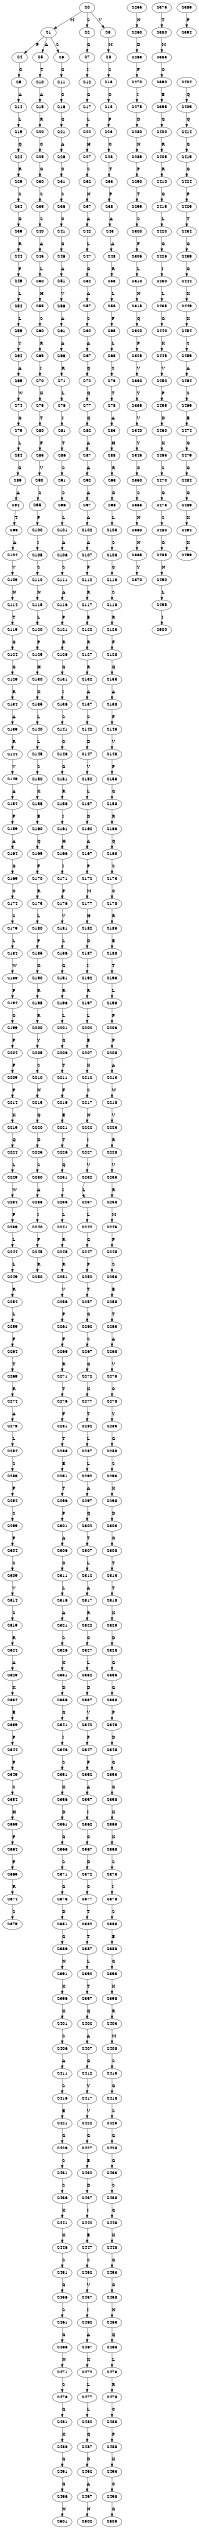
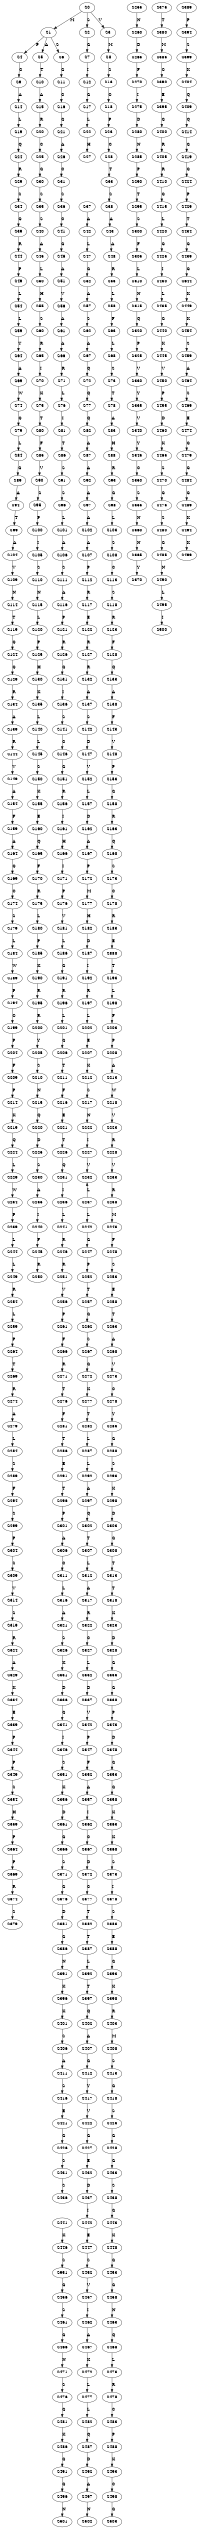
  strict digraph {
    S0
    S1
    S2
    S3
    S4
    S5
    S6
    S7
    S8
    S9
    S10
    S11
    S12
    S13
    S14
    S15
    S16
    S17
    S18
    S19
    S20
    S21
    S22
    S23
    S24
    S25
    S26
    S27
    S28
    S29
    S30
    S31
-   S32
    S33
    S34
    S35
    S36
    S37
    S38
    S39
    S40
    S41
    S42
    S43
    S44
    S45
    S46
    S47
    S48
    S49
    S50
    S51
    S52
    S53
    S54
    S55
    S56
    S57
    S58
    S59
    S60
    S61
    S62
    S63
    S64
    S65
    S66
    S67
    S68
    S69
    S70
    S71
    S72
    S73
    S74
    S75
    S76
    S77
    S78
    S79
    S80
    S81
    S82
    S83
    S84
    S85
    S86
    S87
    S88
    S89
    S90
    S91
    S92
    S93
    S94
    S95
    S96
    S97
    S98
    S99
    S100
    S101
    S102
    S103
    S104
    S105
    S106
    S107
    S108
    S109
    S110
    S111
    S112
    S113
    S114
    S115
    S116
    S117
    S118
    S119
    S120
    S121
    S122
    S123
    S124
    S125
    S126
    S127
    S128
    S129
    S130
    S131
    S132
    S133
    S134
    S135
    S136
    S137
    S138
    S139
    S140
    S141
    S142
    S143
    S144
    S145
    S146
    S147
    S148
    S149
    S150
    S151
    S152
    S153
    S154
    S155
    S156
    S157
    S158
    S159
    S160
    S161
    S162
    S163
    S164
    S165
    S166
    S167
    S168
    S169
    S170
    S171
    S172
    S173
    S174
    S175
    S176
    S177
    S178
    S179
    S180
    S181
    S182
    S183
    S184
    S185
    S186
    S187
-   S188
+   S188 [label=S888]
    S189
    S190
    S191
    S192
    S193
    S194
    S195
    S196
    S197
    S198
    S199
    S200
    S201
    S202
    S203
    S204
    S205
    S206
    S207
    S208
    S209
    S210
    S211
    S212
    S213
    S214
    S215
    S216
    S217
    S218
    S219
    S220
    S221
    S222
    S223
    S224
    S225
    S226
    S227
    S228
    S229
    S230
    S231
    S232
    S233
    S234
    S235
    S236
    S237
    S238
    S239
    S240
    S241
    S242
    S243
    S244
    S245
    S246
    S247
    S248
    S249
    S250
    S251
    S252
    S253
    S254
    S256
    S257
    S258
    S259
    S255
    S260
    S261
    S262
    S263
    S264
    S265
    S266
    S267
    S268
    S269
    S270
    S271
    S272
    S273
    S274
    S275
    S276
    S277
    S278
    S279
    S280
    S281
    S282
    S283
    S284
    S285
    S286
    S287
    S288
    S289
    S290
    S291
    S292
    S293
    S294
    S295
    S296
    S297
    S298
    S299
    S300
    S301
    S302
    S303
    S304
    S305
    S306
    S307
    S308
    S309
    S310
    S311
    S312
    S313
    S314
    S315
    S316
    S317
    S318
    S319
    S320
    S321
    S322
    S323
    S324
    S325
    S326
    S327
    S328
    S329
    S330
    S331
    S332
    S333
    S334
    S335
    S336
    S337
    S338
    S339
    S340
    S341
    S342
    S343
    S344
    S345
    S346
    S347
    S348
    S349
    S350
    S351
    S352
    S353
    S354
    S355
    S356
    S357
    S358
    S359
    S360
    S361
    S362
    S363
    S364
    S365
    S366
    S367
    S368
    S369
    S370
    S371
    S372
    S373
    S374
    S376
    S377
    S378
    S379
    S375
    S380
    S381
    S382
    S383
    S385
    S386
    S387
    S388
    S390
    S391
    S392
    S393
    S389
    S394
    S395
    S396
    S397
    S398
+   S399
    S400
    S401
    S402
    S403
    S404
    S405
    S406
    S407
    S408
    S409
    S410
    S411
    S412
    S413
    S414
    S415
    S416
    S417
    S418
    S419
    S420
    S421
    S422
    S423
    S424
    S425
    S426
    S427
    S428
    S429
    S430
    S431
    S432
    S433
    S434
    S435
    S436
    S437
    S438
    S439
    S440
    S441
    S442
    S443
-   S444
+   S444 [label=S644]
    S445
    S446
    S447
    S448
    S449
    S450
-   S451
+   S451 [label=S951]
    S452
    S453
    S454
    S455
    S456
    S457
    S458
    S459
    S460
    S461
    S462
    S463
    S464
    S465
    S466
    S467
    S468
    S469
    S470
    S471
    S472
    S473
    S474
    S475
    S476
    S477
    S478
    S479
    S480
    S481
    S482
    S483
    S484
    S485
    S486
    S487
    S488
    S489
    S490
    S491
    S492
    S493
    S494
    S495
    S496
    S497
    S498
    S499
    S500
    S501
    S502
    S503
    S0 -> S1 [label=M]
    S0 -> S2 [label=S]
    S0 -> S3 [label=V]
    S1 -> S4 [label=P]
    S1 -> S5 [label=A]
    S1 -> S6 [label=S]
    S2 -> S7 [label=G]
    S3 -> S8 [label=M]
    S4 -> S9 [label=C]
    S5 -> S10 [label=T]
    S6 -> S11 [label=G]
    S7 -> S12 [label=I]
    S8 -> S13 [label=S]
    S9 -> S14 [label=A]
    S10 -> S15 [label=A]
    S11 -> S16 [label=C]
    S12 -> S17 [label=G]
    S13 -> S18 [label=C]
    S14 -> S19 [label=L]
    S15 -> S20 [label=R]
    S16 -> S21 [label=G]
    S17 -> S22 [label=L]
    S18 -> S23 [label=P]
    S19 -> S24 [label=Q]
    S20 -> S25 [label=C]
    S21 -> S26 [label=A]
    S22 -> S27 [label=H]
    S23 -> S28 [label=C]
    S24 -> S29 [label=R]
    S25 -> S30 [label=G]
    S26 -> S31 [label=C]
-   S27 -> S32 [label=S]
    S28 -> S33 [label=T]
    S29 -> S34 [label=S]
    S30 -> S35 [label=S]
    S31 -> S36 [label=S]
-   S32 -> S37 [label=N]
-   S33 -> S38 [label=P]
+   S33 -> S38 [label=S]
    S34 -> S39 [label=G]
    S35 -> S40 [label=S]
    S36 -> S41 [label=C]
    S37 -> S42 [label=A]
    S38 -> S43 [label=A]
    S39 -> S44 [label=R]
    S40 -> S45 [label=A]
    S41 -> S46 [label=G]
    S42 -> S47 [label=L]
    S43 -> S48 [label=A]
    S44 -> S49 [label=P]
    S45 -> S50 [label=L]
    S46 -> S51 [label=A]
    S47 -> S52 [label=G]
    S48 -> S53 [label=R]
    S49 -> S54 [label=L]
    S50 -> S55 [label=H]
    S51 -> S56 [label=V]
    S52 -> S57 [label=A]
    S53 -> S58 [label=L]
    S54 -> S59 [label=L]
    S55 -> S60 [label=S]
    S56 -> S61 [label=A]
    S57 -> S62 [label=S]
    S58 -> S63 [label=F]
    S59 -> S64 [label=Y]
    S60 -> S65 [label=R]
    S61 -> S66 [label=A]
    S62 -> S67 [label=A]
    S63 -> S68 [label=L]
    S64 -> S69 [label=A]
    S65 -> S70 [label=I]
    S66 -> S71 [label=R]
    S67 -> S72 [label=Q]
    S68 -> S73 [label=S]
    S69 -> S74 [label=W]
    S70 -> S75 [label=K]
    S71 -> S76 [label=L]
    S72 -> S77 [label=Q]
    S73 -> S78 [label=T]
    S74 -> S79 [label=G]
    S75 -> S80 [label=T]
    S76 -> S81 [label=I]
    S77 -> S82 [label=Q]
    S78 -> S83 [label=A]
    S79 -> S84 [label=L]
    S80 -> S85 [label=F]
    S81 -> S86 [label=T]
    S82 -> S87 [label=A]
    S83 -> S88 [label=H]
    S84 -> S89 [label=G]
    S85 -> S90 [label=V]
    S86 -> S91 [label=S]
    S87 -> S92 [label=A]
    S88 -> S93 [label=R]
    S89 -> S94 [label=A]
    S90 -> S95 [label=S]
    S91 -> S96 [label=S]
    S92 -> S97 [label=A]
    S93 -> S98 [label=G]
    S94 -> S99 [label=T]
    S95 -> S100 [label=P]
    S96 -> S101 [label=L]
    S97 -> S102 [label=A]
    S98 -> S103 [label=L]
    S99 -> S104 [label=A]
    S100 -> S105 [label=I]
    S101 -> S106 [label=A]
    S102 -> S107 [label=A]
    S103 -> S108 [label=S]
    S104 -> S109 [label=V]
    S105 -> S110 [label=S]
    S106 -> S111 [label=S]
    S107 -> S112 [label=P]
    S108 -> S113 [label=C]
    S109 -> S114 [label=N]
    S110 -> S115 [label=N]
    S111 -> S116 [label=A]
    S112 -> S117 [label=R]
    S113 -> S118 [label=S]
    S114 -> S119 [label=T]
    S115 -> S120 [label=L]
    S116 -> S121 [label=P]
    S117 -> S122 [label=E]
    S118 -> S123 [label=R]
    S119 -> S124 [label=G]
    S120 -> S125 [label=P]
    S121 -> S126 [label=R]
    S122 -> S127 [label=R]
    S123 -> S128 [label=F]
    S124 -> S129 [label=G]
    S125 -> S130 [label=H]
    S126 -> S131 [label=G]
    S127 -> S132 [label=R]
    S128 -> S133 [label=Q]
    S129 -> S134 [label=R]
    S130 -> S135 [label=K]
    S131 -> S136 [label=I]
    S132 -> S137 [label=A]
    S133 -> S138 [label=A]
    S134 -> S139 [label=A]
    S135 -> S140 [label=L]
    S136 -> S141 [label=S]
    S137 -> S142 [label=S]
    S138 -> S143 [label=F]
    S139 -> S144 [label=R]
    S140 -> S145 [label=L]
    S141 -> S146 [label=C]
    S142 -> S147 [label=D]
    S143 -> S148 [label=V]
    S144 -> S149 [label=V]
    S145 -> S150 [label=S]
    S146 -> S151 [label=G]
    S147 -> S152 [label=V]
    S148 -> S153 [label=P]
    S149 -> S154 [label=A]
    S150 -> S155 [label=K]
    S151 -> S156 [label=R]
    S152 -> S157 [label=L]
    S153 -> S158 [label=G]
    S154 -> S159 [label=F]
    S155 -> S160 [label=E]
    S156 -> S161 [label=I]
    S157 -> S162 [label=D]
    S158 -> S163 [label=R]
    S159 -> S164 [label=A]
    S160 -> S165 [label=Q]
    S161 -> S166 [label=H]
    S162 -> S167 [label=A]
    S163 -> S168 [label=Q]
    S164 -> S169 [label=G]
    S165 -> S170 [label=F]
    S166 -> S171 [label=I]
    S167 -> S172 [label=P]
    S168 -> S173 [label=S]
    S169 -> S174 [label=C]
    S170 -> S175 [label=R]
    S171 -> S176 [label=P]
    S172 -> S177 [label=M]
    S173 -> S178 [label=C]
    S174 -> S179 [label=S]
    S175 -> S180 [label=L]
    S176 -> S181 [label=V]
    S177 -> S182 [label=H]
    S178 -> S183 [label=R]
    S179 -> S184 [label=L]
    S180 -> S185 [label=P]
    S181 -> S186 [label=L]
    S182 -> S187 [label=D]
    S183 -> S188 [label=E]
    S184 -> S189 [label=W]
    S185 -> S190 [label=K]
    S186 -> S191 [label=G]
    S187 -> S192 [label=I]
    S188 -> S193 [label=T]
    S189 -> S194 [label=P]
    S190 -> S195 [label=R]
    S191 -> S196 [label=R]
    S192 -> S197 [label=R]
    S193 -> S198 [label=L]
    S194 -> S199 [label=C]
    S195 -> S200 [label=R]
    S196 -> S201 [label=L]
    S197 -> S202 [label=L]
    S198 -> S203 [label=F]
    S199 -> S204 [label=P]
    S200 -> S205 [label=Y]
    S201 -> S206 [label=G]
    S202 -> S207 [label=E]
    S203 -> S208 [label=P]
    S204 -> S209 [label=F]
    S205 -> S210 [label=S]
    S206 -> S211 [label=T]
    S207 -> S212 [label=K]
    S208 -> S213 [label=A]
    S209 -> S214 [label=P]
    S210 -> S215 [label=N]
    S211 -> S216 [label=F]
    S212 -> S217 [label=S]
    S213 -> S218 [label=W]
    S214 -> S219 [label=K]
    S215 -> S220 [label=Q]
    S216 -> S221 [label=E]
    S217 -> S222 [label=N]
    S218 -> S223 [label=V]
    S219 -> S224 [label=Q]
    S220 -> S225 [label=D]
    S221 -> S226 [label=T]
    S222 -> S227 [label=I]
    S223 -> S228 [label=R]
    S224 -> S229 [label=L]
    S225 -> S230 [label=S]
    S226 -> S231 [label=Q]
    S227 -> S232 [label=V]
    S228 -> S233 [label=V]
    S229 -> S234 [label=W]
    S230 -> S235 [label=A]
    S231 -> S236 [label=I]
-   S232 -> S237 [label=L]
+   S237 -> S232 [label=L]
    S233 -> S238 [label=R]
    S234 -> S239 [label=P]
    S235 -> S240 [label=I]
    S236 -> S241 [label=L]
    S237 -> S242 [label=L]
    S238 -> S243 [label=M]
    S239 -> S244 [label=L]
    S240 -> S245 [label=F]
    S241 -> S246 [label=R]
    S242 -> S247 [label=G]
    S243 -> S248 [label=F]
    S244 -> S249 [label=L]
    S245 -> S250 [label=R]
    S246 -> S251 [label=R]
    S247 -> S252 [label=P]
    S248 -> S253 [label=S]
    S249 -> S254 [label=R]
    S251 -> S256 [label=V]
    S252 -> S257 [label=T]
    S253 -> S258 [label=E]
    S254 -> S259 [label=L]
    S256 -> S261 [label=P]
    S257 -> S262 [label=G]
    S258 -> S263 [label=T]
    S259 -> S264 [label=P]
    S255 -> S260 [label=N]
    S260 -> S265 [label=D]
    S261 -> S266 [label=F]
    S262 -> S267 [label=S]
    S263 -> S268 [label=A]
    S264 -> S269 [label=T]
    S265 -> S270 [label=F]
    S266 -> S271 [label=R]
    S267 -> S272 [label=G]
    S268 -> S273 [label=V]
    S269 -> S274 [label=R]
    S270 -> S275 [label=I]
    S271 -> S276 [label=T]
    S272 -> S277 [label=K]
    S273 -> S278 [label=C]
    S274 -> S279 [label=A]
    S275 -> S280 [label=D]
    S276 -> S281 [label=F]
    S277 -> S282 [label=T]
    S278 -> S283 [label=Y]
    S279 -> S284 [label=L]
    S280 -> S285 [label=N]
    S281 -> S286 [label=T]
    S282 -> S287 [label=L]
    S283 -> S288 [label=G]
    S284 -> S289 [label=S]
    S285 -> S290 [label=P]
    S286 -> S291 [label=E]
    S287 -> S292 [label=L]
    S288 -> S293 [label=S]
    S289 -> S294 [label=F]
    S290 -> S295 [label=T]
    S291 -> S296 [label=T]
    S292 -> S297 [label=A]
    S293 -> S298 [label=K]
    S294 -> S299 [label=S]
    S295 -> S300 [label=S]
    S296 -> S301 [label=P]
    S297 -> S302 [label=Q]
    S298 -> S303 [label=D]
    S299 -> S304 [label=P]
    S300 -> S305 [label=F]
    S301 -> S306 [label=A]
    S302 -> S307 [label=T]
    S303 -> S308 [label=G]
    S304 -> S309 [label=S]
    S305 -> S310 [label=L]
    S306 -> S311 [label=C]
    S307 -> S312 [label=L]
    S308 -> S313 [label=T]
    S309 -> S314 [label=V]
    S310 -> S315 [label=N]
    S311 -> S316 [label=L]
    S312 -> S317 [label=A]
    S313 -> S318 [label=T]
    S314 -> S319 [label=S]
    S315 -> S320 [label=Q]
    S316 -> S321 [label=A]
    S317 -> S322 [label=R]
    S318 -> S323 [label=K]
    S319 -> S324 [label=R]
    S320 -> S325 [label=P]
    S321 -> S326 [label=S]
    S322 -> S327 [label=C]
    S323 -> S328 [label=D]
    S324 -> S329 [label=A]
    S325 -> S330 [label=V]
    S326 -> S331 [label=K]
    S327 -> S332 [label=L]
    S328 -> S333 [label=G]
    S329 -> S334 [label=K]
    S330 -> S335 [label=Y]
    S331 -> S336 [label=D]
    S332 -> S337 [label=D]
    S333 -> S338 [label=G]
    S334 -> S339 [label=E]
    S335 -> S340 [label=V]
    S336 -> S341 [label=G]
    S337 -> S342 [label=V]
    S338 -> S343 [label=P]
    S339 -> S344 [label=P]
    S340 -> S345 [label=Y]
    S341 -> S346 [label=I]
    S342 -> S347 [label=P]
    S343 -> S348 [label=D]
    S344 -> S349 [label=P]
    S345 -> S350 [label=C]
    S346 -> S351 [label=S]
    S347 -> S352 [label=F]
    S348 -> S353 [label=G]
    S349 -> S354 [label=S]
    S350 -> S355 [label=S]
    S351 -> S356 [label=K]
    S352 -> S357 [label=A]
    S353 -> S358 [label=G]
    S354 -> S359 [label=H]
    S355 -> S360 [label=N]
    S356 -> S361 [label=D]
    S357 -> S362 [label=I]
    S358 -> S363 [label=K]
    S359 -> S364 [label=P]
    S360 -> S365 [label=N]
    S361 -> S366 [label=G]
    S362 -> S367 [label=C]
    S363 -> S368 [label=K]
    S364 -> S369 [label=P]
    S365 -> S370 [label=Y]
    S366 -> S371 [label=S]
    S367 -> S372 [label=D]
    S368 -> S373 [label=S]
    S369 -> S374 [label=R]
    S371 -> S376 [label=G]
    S372 -> S377 [label=C]
    S373 -> S378 [label=I]
    S374 -> S379 [label=S]
    S376 -> S381 [label=D]
    S377 -> S382 [label=T]
    S378 -> S383 [label=S]
    S375 -> S380 [label=T]
    S380 -> S385 [label=M]
    S381 -> S386 [label=G]
    S382 -> S387 [label=T]
    S383 -> S388 [label=E]
    S385 -> S390 [label=C]
    S386 -> S391 [label=N]
    S387 -> S392 [label=L]
    S388 -> S393 [label=G]
    S390 -> S395 [label=E]
    S391 -> S396 [label=K]
    S392 -> S397 [label=T]
    S393 -> S398 [label=K]
    S389 -> S394 [label=P]
+   S394 -> S399 [label=S]
    S395 -> S400 [label=G]
    S396 -> S401 [label=K]
    S397 -> S402 [label=Q]
    S398 -> S403 [label=R]
+   S399 -> S404 [label=K]
    S400 -> S405 [label=R]
    S401 -> S406 [label=S]
    S402 -> S407 [label=A]
    S403 -> S408 [label=M]
    S404 -> S409 [label=Q]
    S405 -> S410 [label=R]
    S406 -> S411 [label=A]
    S407 -> S412 [label=G]
    S408 -> S413 [label=S]
    S409 -> S414 [label=Q]
    S410 -> S415 [label=G]
    S411 -> S416 [label=S]
    S412 -> S417 [label=Y]
    S413 -> S418 [label=G]
    S414 -> S419 [label=G]
    S415 -> S420 [label=L]
    S416 -> S421 [label=E]
    S417 -> S422 [label=V]
    S418 -> S423 [label=S]
    S419 -> S424 [label=G]
    S420 -> S425 [label=G]
    S421 -> S426 [label=G]
    S422 -> S427 [label=G]
    S423 -> S428 [label=G]
    S424 -> S429 [label=P]
    S425 -> S430 [label=I]
    S426 -> S431 [label=S]
    S427 -> S432 [label=E]
    S428 -> S433 [label=G]
    S429 -> S434 [label=T]
    S430 -> S435 [label=L]
    S431 -> S436 [label=S]
    S432 -> S437 [label=D]
    S433 -> S438 [label=S]
    S434 -> S439 [label=G]
    S435 -> S440 [label=G]
-   S436 -> S441 [label=K]
    S437 -> S442 [label=I]
    S438 -> S443 [label=G]
    S439 -> S444 [label=G]
    S440 -> S445 [label=K]
    S441 -> S446 [label=K]
    S442 -> S447 [label=E]
    S443 -> S448 [label=K]
    S444 -> S449 [label=K]
    S445 -> S450 [label=V]
    S446 -> S451 [label=S]
    S447 -> S452 [label=S]
    S448 -> S453 [label=G]
    S449 -> S454 [label=K]
    S450 -> S455 [label=P]
    S451 -> S456 [label=G]
    S452 -> S457 [label=V]
    S453 -> S458 [label=G]
    S454 -> S459 [label=S]
    S455 -> S460 [label=D]
    S456 -> S461 [label=S]
    S457 -> S462 [label=I]
    S458 -> S463 [label=N]
    S459 -> S464 [label=A]
    S460 -> S465 [label=K]
    S461 -> S466 [label=G]
    S462 -> S467 [label=A]
    S463 -> S468 [label=Q]
    S464 -> S469 [label=S]
    S465 -> S470 [label=S]
    S466 -> S471 [label=N]
    S467 -> S472 [label=K]
    S468 -> S473 [label=L]
    S469 -> S474 [label=E]
    S470 -> S475 [label=G]
    S471 -> S476 [label=S]
    S472 -> S477 [label=L]
    S473 -> S478 [label=R]
    S474 -> S479 [label=G]
    S475 -> S480 [label=S]
    S476 -> S481 [label=G]
    S477 -> S482 [label=L]
    S478 -> S483 [label=C]
    S479 -> S484 [label=G]
    S480 -> S485 [label=G]
    S481 -> S486 [label=K]
    S482 -> S487 [label=Q]
    S483 -> S488 [label=P]
    S484 -> S489 [label=G]
    S485 -> S490 [label=N]
    S486 -> S491 [label=G]
    S487 -> S492 [label=D]
    S488 -> S493 [label=K]
    S489 -> S494 [label=K]
    S490 -> S495 [label=L]
    S491 -> S496 [label=G]
    S492 -> S497 [label=A]
    S493 -> S498 [label=C]
    S494 -> S499 [label=K]
    S495 -> S500 [label=I]
    S496 -> S501 [label=N]
    S497 -> S502 [label=N]
    S498 -> S503 [label=G]
  }
